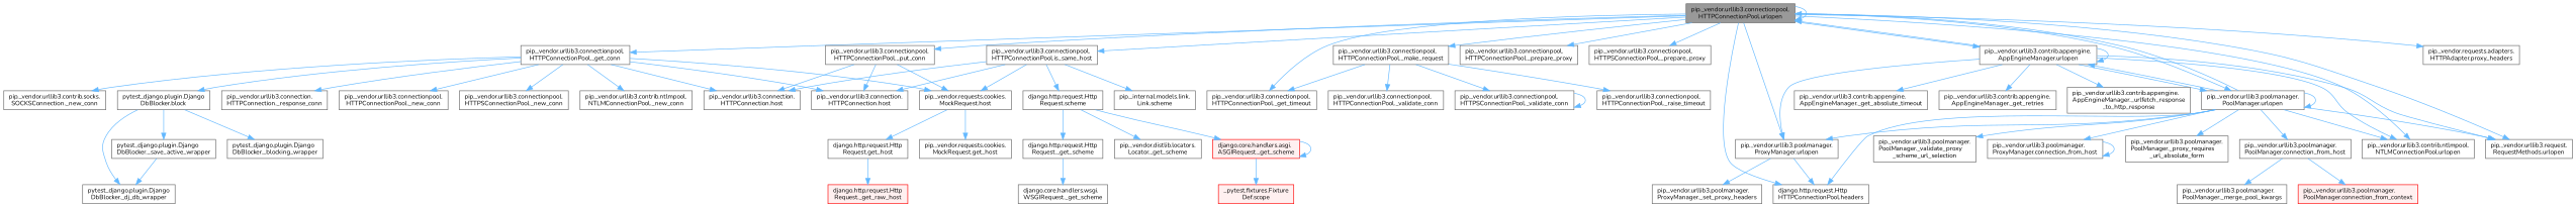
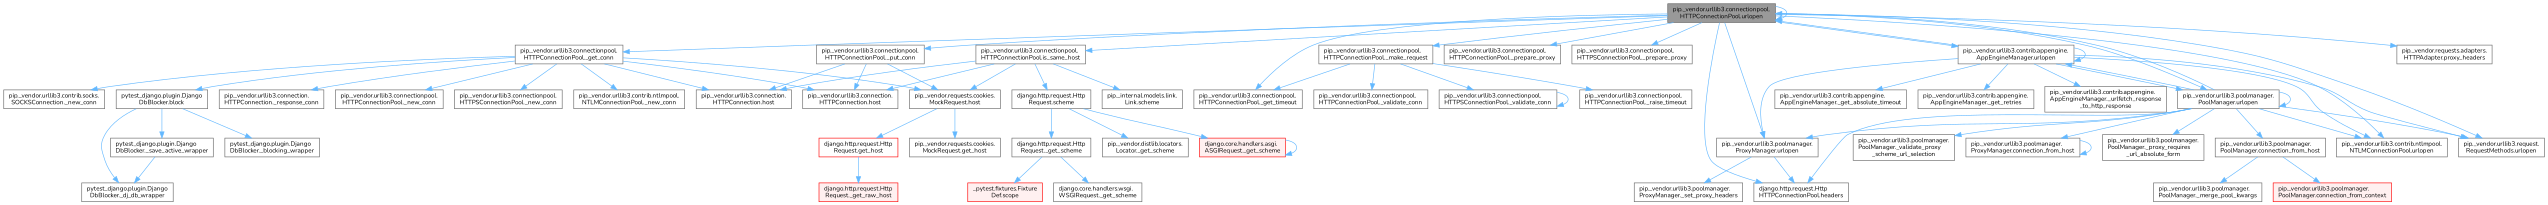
  digraph {
    fontname=Nunito
    rankdir=TB
    node [color=grey40 fillcolor=white fontname=Nunito fontsize=10 shape=box style=filled]
    edge [color=steelblue1 fontname=Nunito fontsize=10 labelfontname=Helvetica labelfontsize=10 style=solid]
    n1 [color=gray40 fillcolor=grey60 fontcolor=black height=0.2 label="pip._vendor.urllib3.connectionpool.\lHTTPConnectionPool.urlopen" width=0.4]
    n2 [height=0.2 label="pip._vendor.urllib3.connectionpool.\lHTTPConnectionPool._get_conn" width=0.4]
    n3 [height=0.2 label="pip._vendor.urllib3.connectionpool.\lHTTPConnectionPool._get_timeout" width=0.4]
    n4 [height=0.2 label="pip._vendor.urllib3.connectionpool.\lHTTPConnectionPool._make_request" width=0.4]
    n5 [height=0.2 label="pip._vendor.urllib3.connectionpool.\lHTTPConnectionPool._prepare_proxy" width=0.4]
    n6 [height=0.2 label="pip._vendor.urllib3.connectionpool.\lHTTPSConnectionPool._prepare_proxy" width=0.4]
    n7 [height=0.2 label="pip._vendor.urllib3.connectionpool.\lHTTPConnectionPool._put_conn" width=0.4]
    n8 [height=0.2 label="django.http.request.Http\lHTTPConnectionPool.headers" width=0.4]
    n9 [height=0.2 label="pip._vendor.urllib3.connectionpool.\lHTTPConnectionPool.is_same_host" width=0.4]
    n10 [height=0.2 label="pip._vendor.requests.adapters.\lHTTPAdapter.proxy_headers" width=0.4]
    n11 [height=0.2 label="pip._vendor.urllib3.contrib.appengine.\lAppEngineManager.urlopen" width=0.4]
    n12 [height=0.2 label="pip._vendor.urllib3.contrib.ntlmpool.\lNTLMConnectionPool.urlopen" width=0.4]
    n13 [height=0.2 label="pip._vendor.urllib3.poolmanager.\lPoolManager.urlopen" width=0.4]
    n14 [height=0.2 label="pip._vendor.urllib3.poolmanager.\lProxyManager.urlopen" width=0.4]
    n15 [height=0.2 label="pip._vendor.urllib3.request.\lRequestMethods.urlopen" width=0.4]
    n16 [height=0.2 label="pip._vendor.urllib3.connection.\lHTTPConnection._response_conn" width=0.4]
    n17 [height=0.2 label="pip._vendor.urllib3.connectionpool.\lHTTPConnectionPool._new_conn" width=0.4]
    n18 [height=0.2 label="pip._vendor.urllib3.connectionpool.\lHTTPSConnectionPool._new_conn" width=0.4]
    n19 [height=0.2 label="pip._vendor.urllib3.contrib.ntlmpool.\lNTLMConnectionPool._new_conn" width=0.4]
    n20 [height=0.2 label="pip._vendor.urllib3.contrib.socks.\lSOCKSConnection._new_conn" width=0.4]
    n21 [height=0.2 label="pytest_django.plugin.Django\lDbBlocker.block" width=0.4]
    n22 [height=0.2 label="pip._vendor.requests.cookies.\lMockRequest.host" width=0.4]
    n23 [height=0.2 label="pip._vendor.urllib3.connection.\lHTTPConnection.host" width=0.4]
    n24 [height=0.2 label="pip._vendor.urllib3.connection.\lHTTPConnection.host" width=0.4]
    n25 [height=0.2 label="pip._vendor.urllib3.connectionpool.\lHTTPConnectionPool._raise_timeout" width=0.4]
    n26 [height=0.2 label="pip._vendor.urllib3.connectionpool.\lHTTPConnectionPool._validate_conn" width=0.4]
    n27 [height=0.2 label="pip._vendor.urllib3.connectionpool.\lHTTPSConnectionPool._validate_conn" width=0.4]
    n28 [height=0.2 label="django.http.request.Http\lRequest.scheme" width=0.4]
    n29 [height=0.2 label="pip._internal.models.link.\lLink.scheme" width=0.4]
    n30 [height=0.2 label="pip._vendor.urllib3.contrib.appengine.\lAppEngineManager._get_absolute_timeout" width=0.4]
    n31 [height=0.2 label="pip._vendor.urllib3.contrib.appengine.\lAppEngineManager._get_retries" width=0.4]
    n32 [height=0.2 label="pip._vendor.urllib3.contrib.appengine.\lAppEngineManager._urlfetch_response\l_to_http_response" width=0.4]
    n33 [height=0.2 label="pip._vendor.urllib3.poolmanager.\lPoolManager._proxy_requires\l_url_absolute_form" width=0.4]
    n34 [height=0.2 label="pip._vendor.urllib3.poolmanager.\lPoolManager._validate_proxy\l_scheme_url_selection" width=0.4]
    n35 [height=0.2 label="pip._vendor.urllib3.poolmanager.\lPoolManager.connection_from_host" width=0.4]
    n36 [height=0.2 label="pip._vendor.urllib3.poolmanager.\lProxyManager.connection_from_host" width=0.4]
    n37 [height=0.2 label="pip._vendor.urllib3.poolmanager.\lProxyManager._set_proxy_headers" width=0.4]
    n38 [height=0.2 label="pytest_django.plugin.Django\lDbBlocker._blocking_wrapper" width=0.4]
    n39 [height=0.2 label="pytest_django.plugin.Django\lDbBlocker._dj_db_wrapper" width=0.4]
    n40 [height=0.2 label="pytest_django.plugin.Django\lDbBlocker._save_active_wrapper" width=0.4]
-   n41 [height=0.2 label="django.http.request.Http\lRequest.get_host" width=0.4]
+   n41 [color=red height=0.2 label="django.http.request.Http\lRequest.get_host" width=0.4]
    n42 [height=0.2 label="pip._vendor.requests.cookies.\lMockRequest.get_host" width=0.4]
    n43 [color=red fillcolor="#FFF0F0" height=0.2 label="django.http.request.Http\lRequest._get_raw_host" width=0.4]
    n44 [color=red fillcolor="#FFF0F0" height=0.2 label="django.core.handlers.asgi.\lASGIRequest._get_scheme" width=0.4]
    n45 [height=0.2 label="django.http.request.Http\lRequest._get_scheme" width=0.4]
    n46 [height=0.2 label="pip._vendor.distlib.locators.\lLocator._get_scheme" width=0.4]
    n47 [color=red fillcolor="#FFF0F0" height=0.2 label="_pytest.fixtures.Fixture\lDef.scope" width=0.4]
    n48 [height=0.2 label="django.core.handlers.wsgi.\lWSGIRequest._get_scheme" width=0.4]
    n49 [height=0.2 label="pip._vendor.urllib3.poolmanager.\lPoolManager._merge_pool_kwargs" width=0.4]
    n50 [color=red fillcolor="#FFF0F0" height=0.2 label="pip._vendor.urllib3.poolmanager.\lPoolManager.connection_from_context" width=0.4]
    n1 -> n1
    n1 -> n2
    n1 -> n3
    n1 -> n4
    n1 -> n5
    n1 -> n6
    n1 -> n7
    n1 -> n8
    n1 -> n9
    n1 -> n10
    n1 -> n11
    n1 -> n12
    n1 -> n13
    n1 -> n14
    n1 -> n15
    n2 -> n16
    n2 -> n17
    n2 -> n18
    n2 -> n19
    n2 -> n20
    n2 -> n21
    n2 -> n22
    n2 -> n23
    n2 -> n24
    n4 -> n3
    n4 -> n25
    n4 -> n26
    n4 -> n27
    n7 -> n22
    n7 -> n23
    n7 -> n24
    n9 -> n22
    n9 -> n23
    n9 -> n24
    n9 -> n28
    n9 -> n29
    n11 -> n1
    n11 -> n11
    n11 -> n12
    n11 -> n13
    n11 -> n14
    n11 -> n15
    n11 -> n30
    n11 -> n31
    n11 -> n32
    n13 -> n1
    n13 -> n8
    n13 -> n11
    n13 -> n12
    n13 -> n13
    n13 -> n14
    n13 -> n15
    n13 -> n33
    n13 -> n34
    n13 -> n35
    n13 -> n36
    n14 -> n8
    n14 -> n37
    n21 -> n38
    n21 -> n39
    n21 -> n40
    n22 -> n41
    n22 -> n42
    n27 -> n27
    n28 -> n44
    n28 -> n45
    n28 -> n46
    n35 -> n49
    n35 -> n50
    n36 -> n36
    n40 -> n39
    n41 -> n43
    n44 -> n44
-   n44 -> n47
+   n45 -> n47
    n45 -> n48
  }
